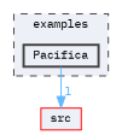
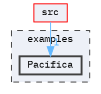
  digraph {
    compound=true
    fontname="IBM Plex Mono"
    node [fillcolor="#edf0f7" fontname="IBM Plex Mono" fontsize=10 shape=box]
    n1 [color=grey25 height=0.2 label=Pacifica style="filled,bold" width=0.4]
    n2 [color=red height=0.2 label=src style=filled width=0.4]
    subgraph cluster_1 {
      bgcolor="#edf0f7"
      fontsize=10
      label=examples
      pencolor=grey25
      style="filled,dashed"
      n1
    }
-   n1 -> n2 [color=steelblue1 fontcolor=steelblue1 fontname="IBM Plex Mono" fontsize=10 headlabel=1 labeldistance=1.5 labelfontname=Helvetica labelfontsize=10]
+   n2 -> n1 [color=steelblue1 fontcolor=steelblue1 fontname="IBM Plex Mono" fontsize=10 headlabel=1 labeldistance=1.5 labelfontname=Helvetica labelfontsize=10]
  }
